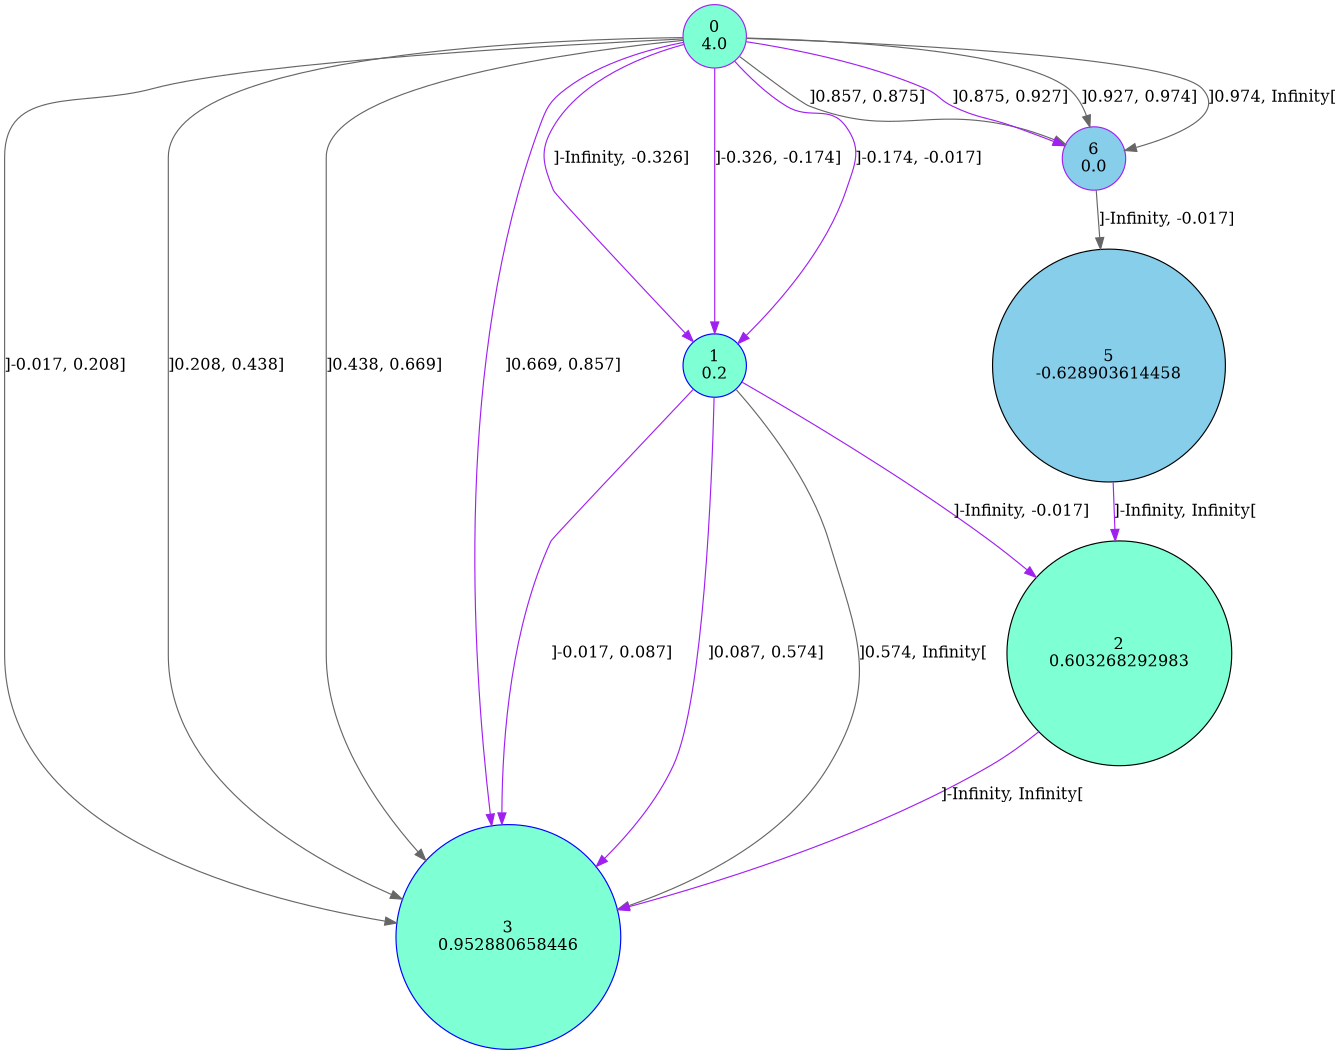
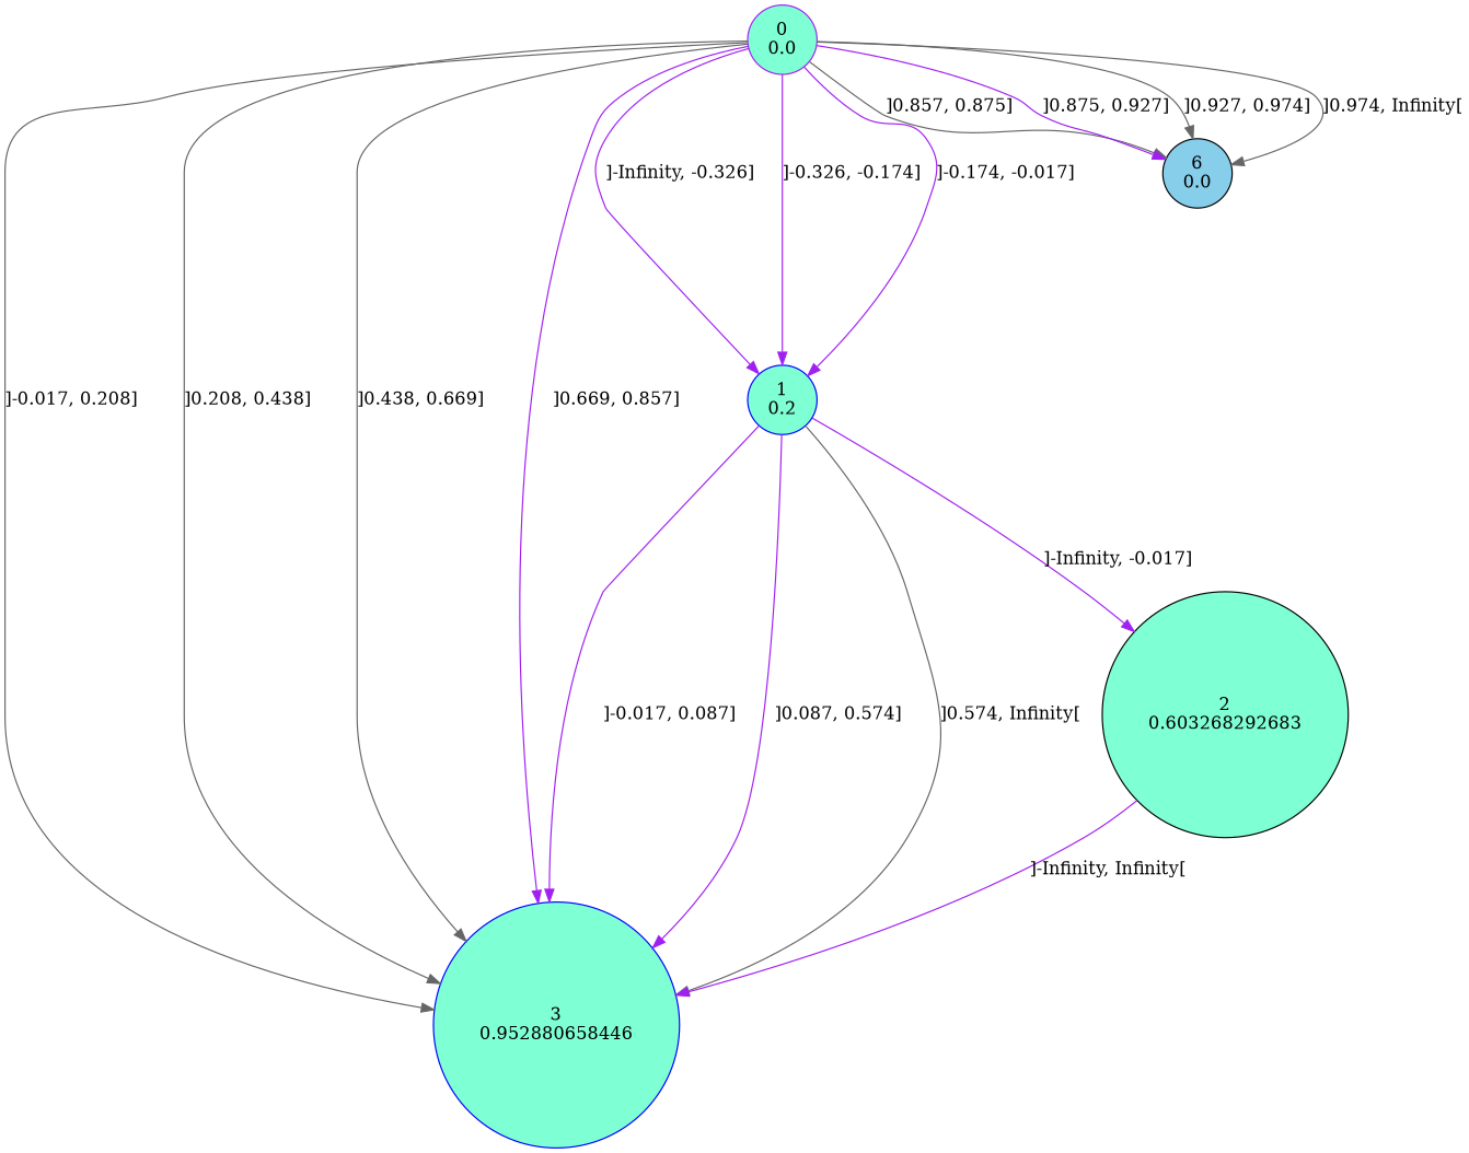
  digraph {
    fontname="DejaVu Serif"
    node [color=purple fillcolor=aquamarine fontname="DejaVu Serif" shape=circle style=filled]
    edge [color=purple fontname="DejaVu Serif"]
-   n1 [label="0\n4.0"]
+   n1 [label="0\n0.0"]
    n2 [color=blue label="1\n0.2"]
    n3 [color=blue label="3\n0.952880658446"]
-   n4 [fillcolor=skyblue label="6\n0.0"]
-   n5 [color=black label="2\n0.603268292983"]
-   n6 [color=black fillcolor=skyblue label="5\n-0.628903614458"]
+   n4 [color=black fillcolor=skyblue label="6\n0.0"]
+   n5 [color=black label="2\n0.603268292683"]
    n1 -> n2 [label="]-Infinity, -0.326]"]
    n1 -> n2 [label="]-0.326, -0.174]"]
    n1 -> n2 [label="]-0.174, -0.017]"]
    n1 -> n3 [color=gray40 label="]-0.017, 0.208]"]
    n1 -> n3 [color=gray40 label="]0.208, 0.438]"]
    n1 -> n3 [color=gray40 label="]0.438, 0.669]"]
    n1 -> n3 [label="]0.669, 0.857]"]
    n1 -> n4 [color=gray40 label="]0.857, 0.875]"]
    n1 -> n4 [label="]0.875, 0.927]"]
    n1 -> n4 [color=gray40 label="]0.927, 0.974]"]
    n1 -> n4 [color=gray40 label="]0.974, Infinity["]
    n2 -> n3 [label="]-0.017, 0.087]"]
    n2 -> n3 [label="]0.087, 0.574]"]
    n2 -> n3 [color=gray40 label="]0.574, Infinity["]
    n2 -> n5 [label="]-Infinity, -0.017]"]
-   n4 -> n6 [color=gray40 label="]-Infinity, -0.017]"]
    n5 -> n3 [label="]-Infinity, Infinity["]
-   n6 -> n5 [label="]-Infinity, Infinity["]
  }
